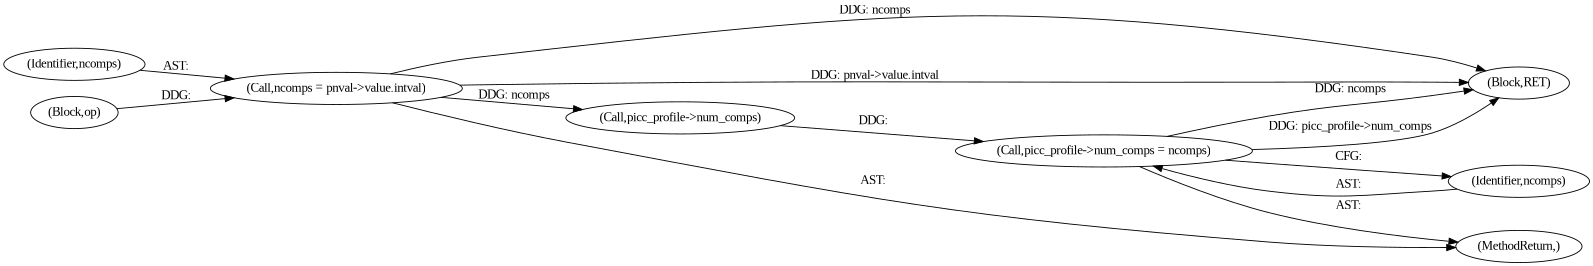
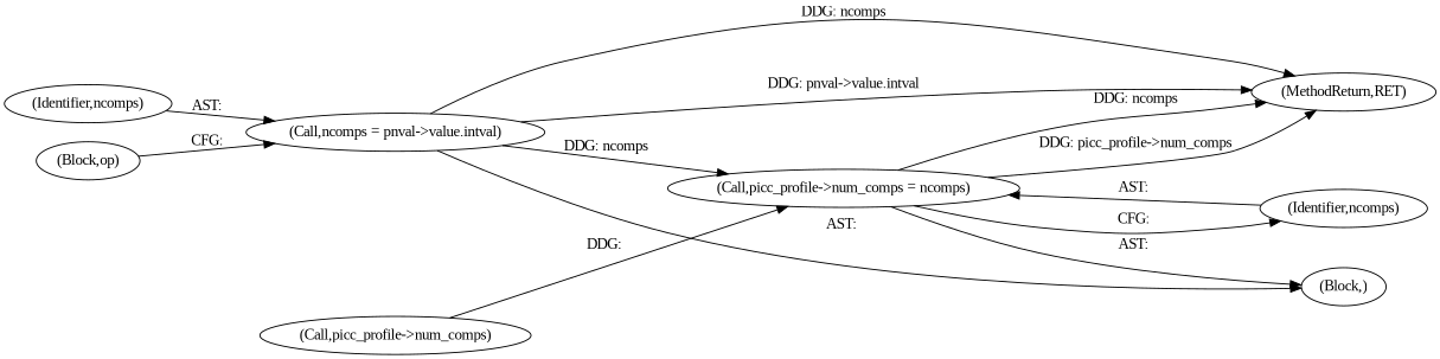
  digraph {
    fontname="Liberation Serif"
    rankdir=LR
    node [fontname="Liberation Serif"]
    edge [fontname="Liberation Serif"]
    n1 [label="(Call,ncomps = pnval->value.intval)"]
    n2 [label="(Call,picc_profile->num_comps = ncomps)"]
-   n3 [label="(Block,RET)"]
-   n4 [label="(MethodReturn,)"]
+   n3 [label="(MethodReturn,RET)"]
+   n4 [label="(Block,)"]
    n5 [label="(Identifier,ncomps)"]
    n6 [label="(Identifier,ncomps)"]
    n7 [label="(Call,picc_profile->num_comps)"]
    n8 [label="(Block,op)"]
-   n1 -> n7 [label="DDG: ncomps"]
+   n1 -> n2 [label="DDG: ncomps"]
    n1 -> n3 [label="DDG: ncomps"]
    n1 -> n3 [label="DDG: pnval->value.intval"]
    n1 -> n4 [label="AST: "]
    n2 -> n3 [label="DDG: ncomps"]
    n2 -> n3 [label="DDG: picc_profile->num_comps"]
    n2 -> n4 [label="AST: "]
    n2 -> n5 [label="CFG: "]
    n5 -> n2 [label="AST: "]
    n6 -> n1 [label="AST: "]
    n7 -> n2 [label="DDG: "]
-   n8 -> n1 [label="DDG: "]
+   n8 -> n1 [label="CFG: "]
  }
